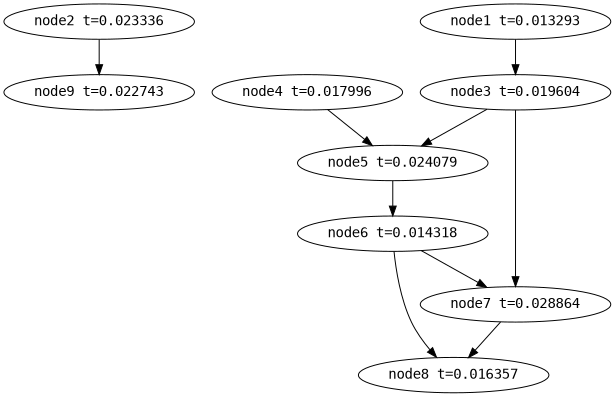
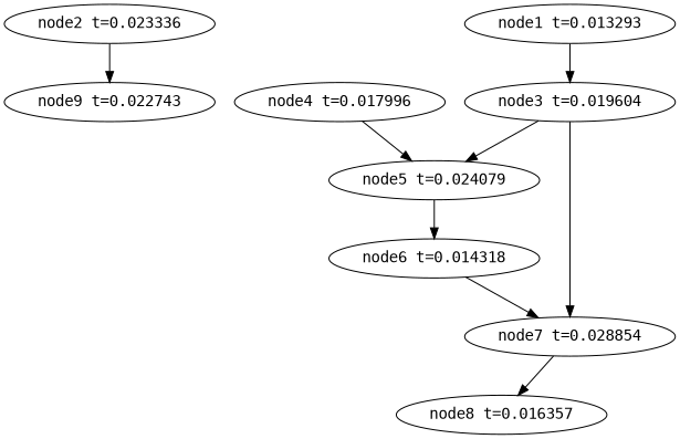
  digraph {
    fontname="DejaVu Sans Mono"
    node [fontname="DejaVu Sans Mono"]
    edge [fontname="DejaVu Sans Mono"]
    n1 [label="node9 t=0.022743"]
    n2 [label="node8 t=0.016357"]
-   n3 [label="node7 t=0.028864"]
+   n3 [label="node7 t=0.028854"]
    n4 [label="node6 t=0.014318"]
    n5 [label="node5 t=0.024079"]
    n6 [label="node4 t=0.017996"]
    n7 [label="node3 t=0.019604"]
    n8 [label="node2 t=0.023336"]
    n9 [label="node1 t=0.013293"]
    n3 -> n2
-   n4 -> n2
    n4 -> n3
    n5 -> n4
    n6 -> n5
    n7 -> n3
    n7 -> n5
    n8 -> n1
    n9 -> n7
  }
